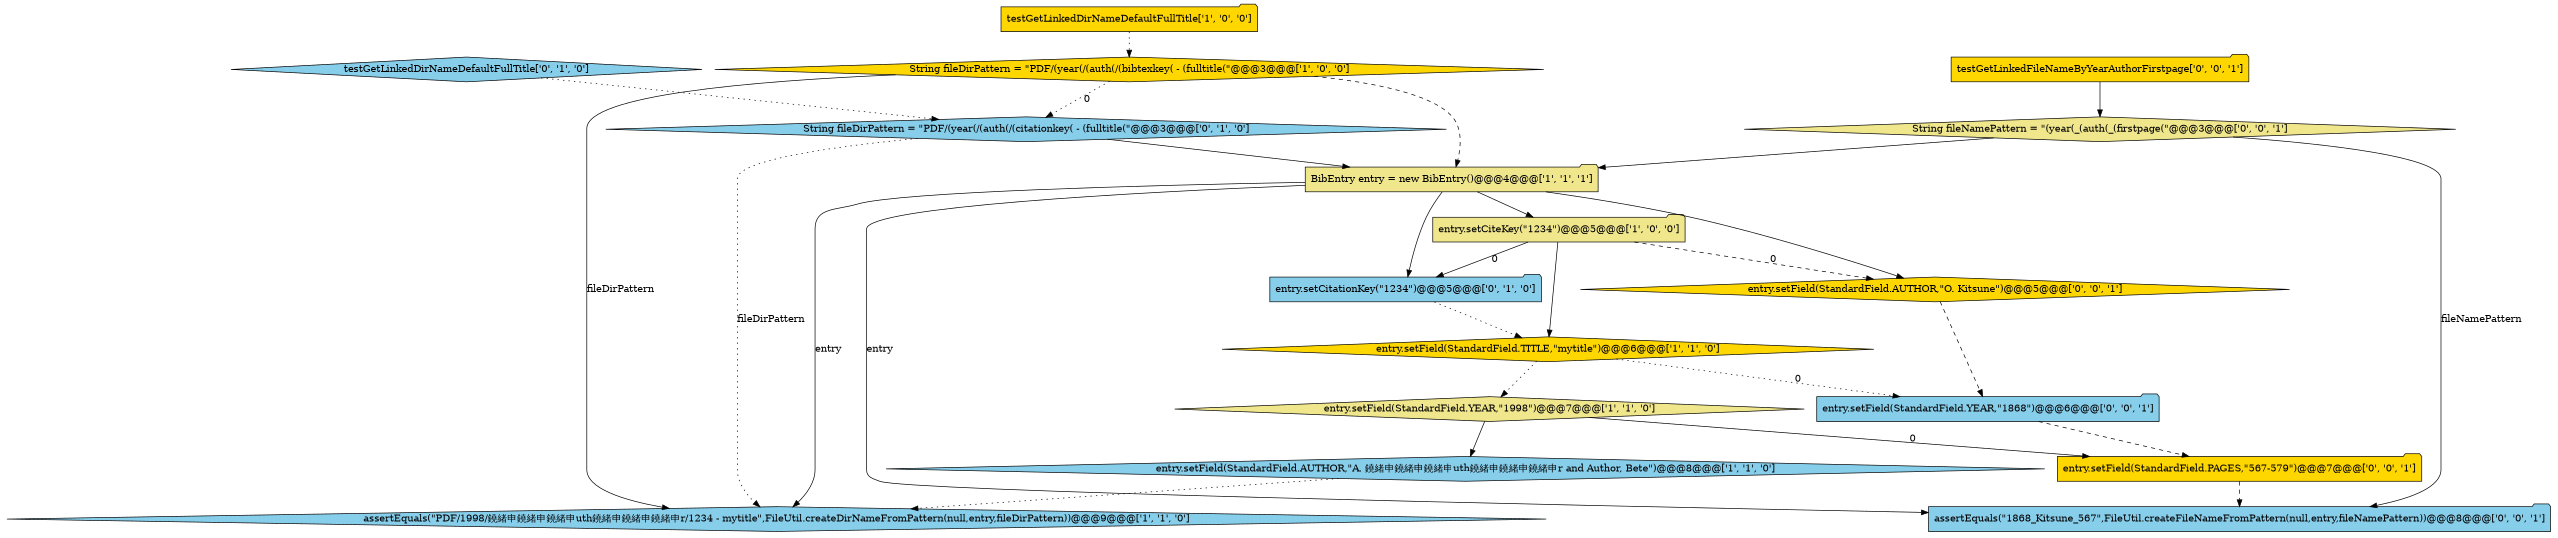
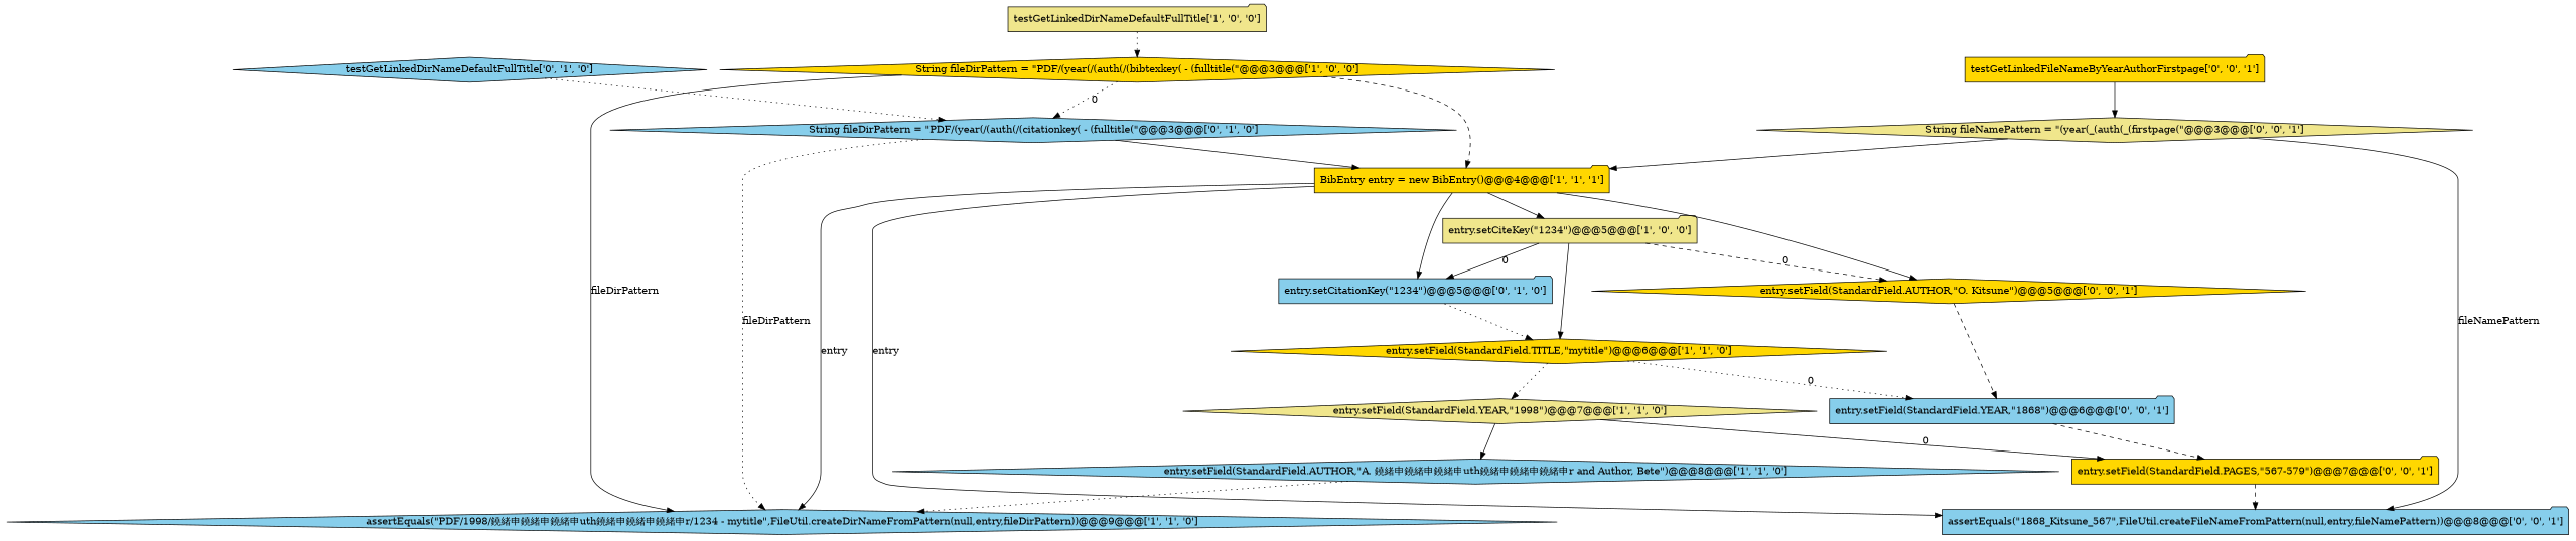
  digraph {
    node [fillcolor=skyblue shape=diamond style=filled]
    edge [style=solid]
    n1 [label="assertEquals(\"PDF/1998/鐃緒申鐃緒申鐃緒申uth鐃緒申鐃緒申鐃緒申r/1234 - mytitle\",FileUtil.createDirNameFromPattern(null,entry,fileDirPattern))@@@9@@@['1', '1', '0']"]
    n2 [fillcolor=gold label="entry.setField(StandardField.TITLE,\"mytitle\")@@@6@@@['1', '1', '0']"]
    n3 [fillcolor=khaki label="entry.setField(StandardField.YEAR,\"1998\")@@@7@@@['1', '1', '0']"]
    n4 [label="entry.setField(StandardField.YEAR,\"1868\")@@@6@@@['0', '0', '1']" shape=folder]
    n5 [fillcolor=gold label="entry.setField(StandardField.PAGES,\"567-579\")@@@7@@@['0', '0', '1']" shape=folder]
    n6 [label="entry.setField(StandardField.AUTHOR,\"A. 鐃緒申鐃緒申鐃緒申uth鐃緒申鐃緒申鐃緒申r and Author, Bete\")@@@8@@@['1', '1', '0']"]
    n7 [label="assertEquals(\"1868_Kitsune_567\",FileUtil.createFileNameFromPattern(null,entry,fileNamePattern))@@@8@@@['0', '0', '1']" shape=folder]
    n8 [fillcolor=gold label="String fileDirPattern = \"PDF/(year(/(auth(/(bibtexkey( - (fulltitle(\"@@@3@@@['1', '0', '0']"]
    n9 [label="String fileDirPattern = \"PDF/(year(/(auth(/(citationkey( - (fulltitle(\"@@@3@@@['0', '1', '0']"]
-   n10 [fillcolor=khaki label="BibEntry entry = new BibEntry()@@@4@@@['1', '1', '1']" shape=folder]
+   n10 [fillcolor=gold label="BibEntry entry = new BibEntry()@@@4@@@['1', '1', '1']" shape=folder]
    n11 [label="entry.setCitationKey(\"1234\")@@@5@@@['0', '1', '0']" shape=folder]
    n12 [fillcolor=khaki label="entry.setCiteKey(\"1234\")@@@5@@@['1', '0', '0']" shape=folder]
    n13 [fillcolor=gold label="entry.setField(StandardField.AUTHOR,\"O. Kitsune\")@@@5@@@['0', '0', '1']"]
    n14 [label="testGetLinkedDirNameDefaultFullTitle['0', '1', '0']"]
    n15 [fillcolor=khaki label="String fileNamePattern = \"(year(_(auth(_(firstpage(\"@@@3@@@['0', '0', '1']"]
    n16 [fillcolor=gold label="testGetLinkedFileNameByYearAuthorFirstpage['0', '0', '1']" shape=folder]
-   n17 [fillcolor=gold label="testGetLinkedDirNameDefaultFullTitle['1', '0', '0']" shape=folder]
+   n17 [fillcolor=khaki label="testGetLinkedDirNameDefaultFullTitle['1', '0', '0']" shape=folder]
    n2 -> n3 [style=dotted]
    n2 -> n4 [label=0 style=dotted]
    n3 -> n5 [label=0]
    n3 -> n6
    n4 -> n5 [style=dashed]
    n5 -> n7 [style=dashed]
    n6 -> n1 [style=dotted]
    n8 -> n1 [label=fileDirPattern]
    n8 -> n9 [label=0 style=dotted]
    n8 -> n10 [style=dashed]
    n9 -> n1 [label=fileDirPattern style=dotted]
    n9 -> n10
    n10 -> n1 [label=entry]
    n10 -> n7 [label=entry]
    n10 -> n11
    n10 -> n12
    n10 -> n13
    n11 -> n2 [style=dotted]
    n12 -> n2
    n12 -> n11 [label=0]
    n12 -> n13 [label=0 style=dashed]
    n13 -> n4 [style=dashed]
    n14 -> n9 [style=dotted]
    n15 -> n7 [label=fileNamePattern]
    n15 -> n10
    n16 -> n15
    n17 -> n8 [style=dotted]
  }
